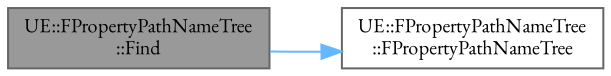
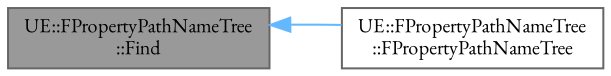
  digraph {
    rankdir=LR
    fontname="EB Garamond"
    node [fontname="EB Garamond" fontsize=10 shape=box style=filled]
    n1 [color=gray40 fillcolor=grey60 fontcolor=black height=0.2 label="UE::FPropertyPathNameTree\l::Find" width=0.4]
    n2 [color=grey40 fillcolor=white height=0.2 label="UE::FPropertyPathNameTree\l::FPropertyPathNameTree" width=0.4]
-   n1 -> n2 [color=steelblue1 fontname="EB Garamond" fontsize=10 labelfontname=Helvetica labelfontsize=10 style=solid]
+   n2 -> n1 [color=steelblue1 fontname="EB Garamond" fontsize=10 labelfontname=Helvetica labelfontsize=10 style=solid]
  }
